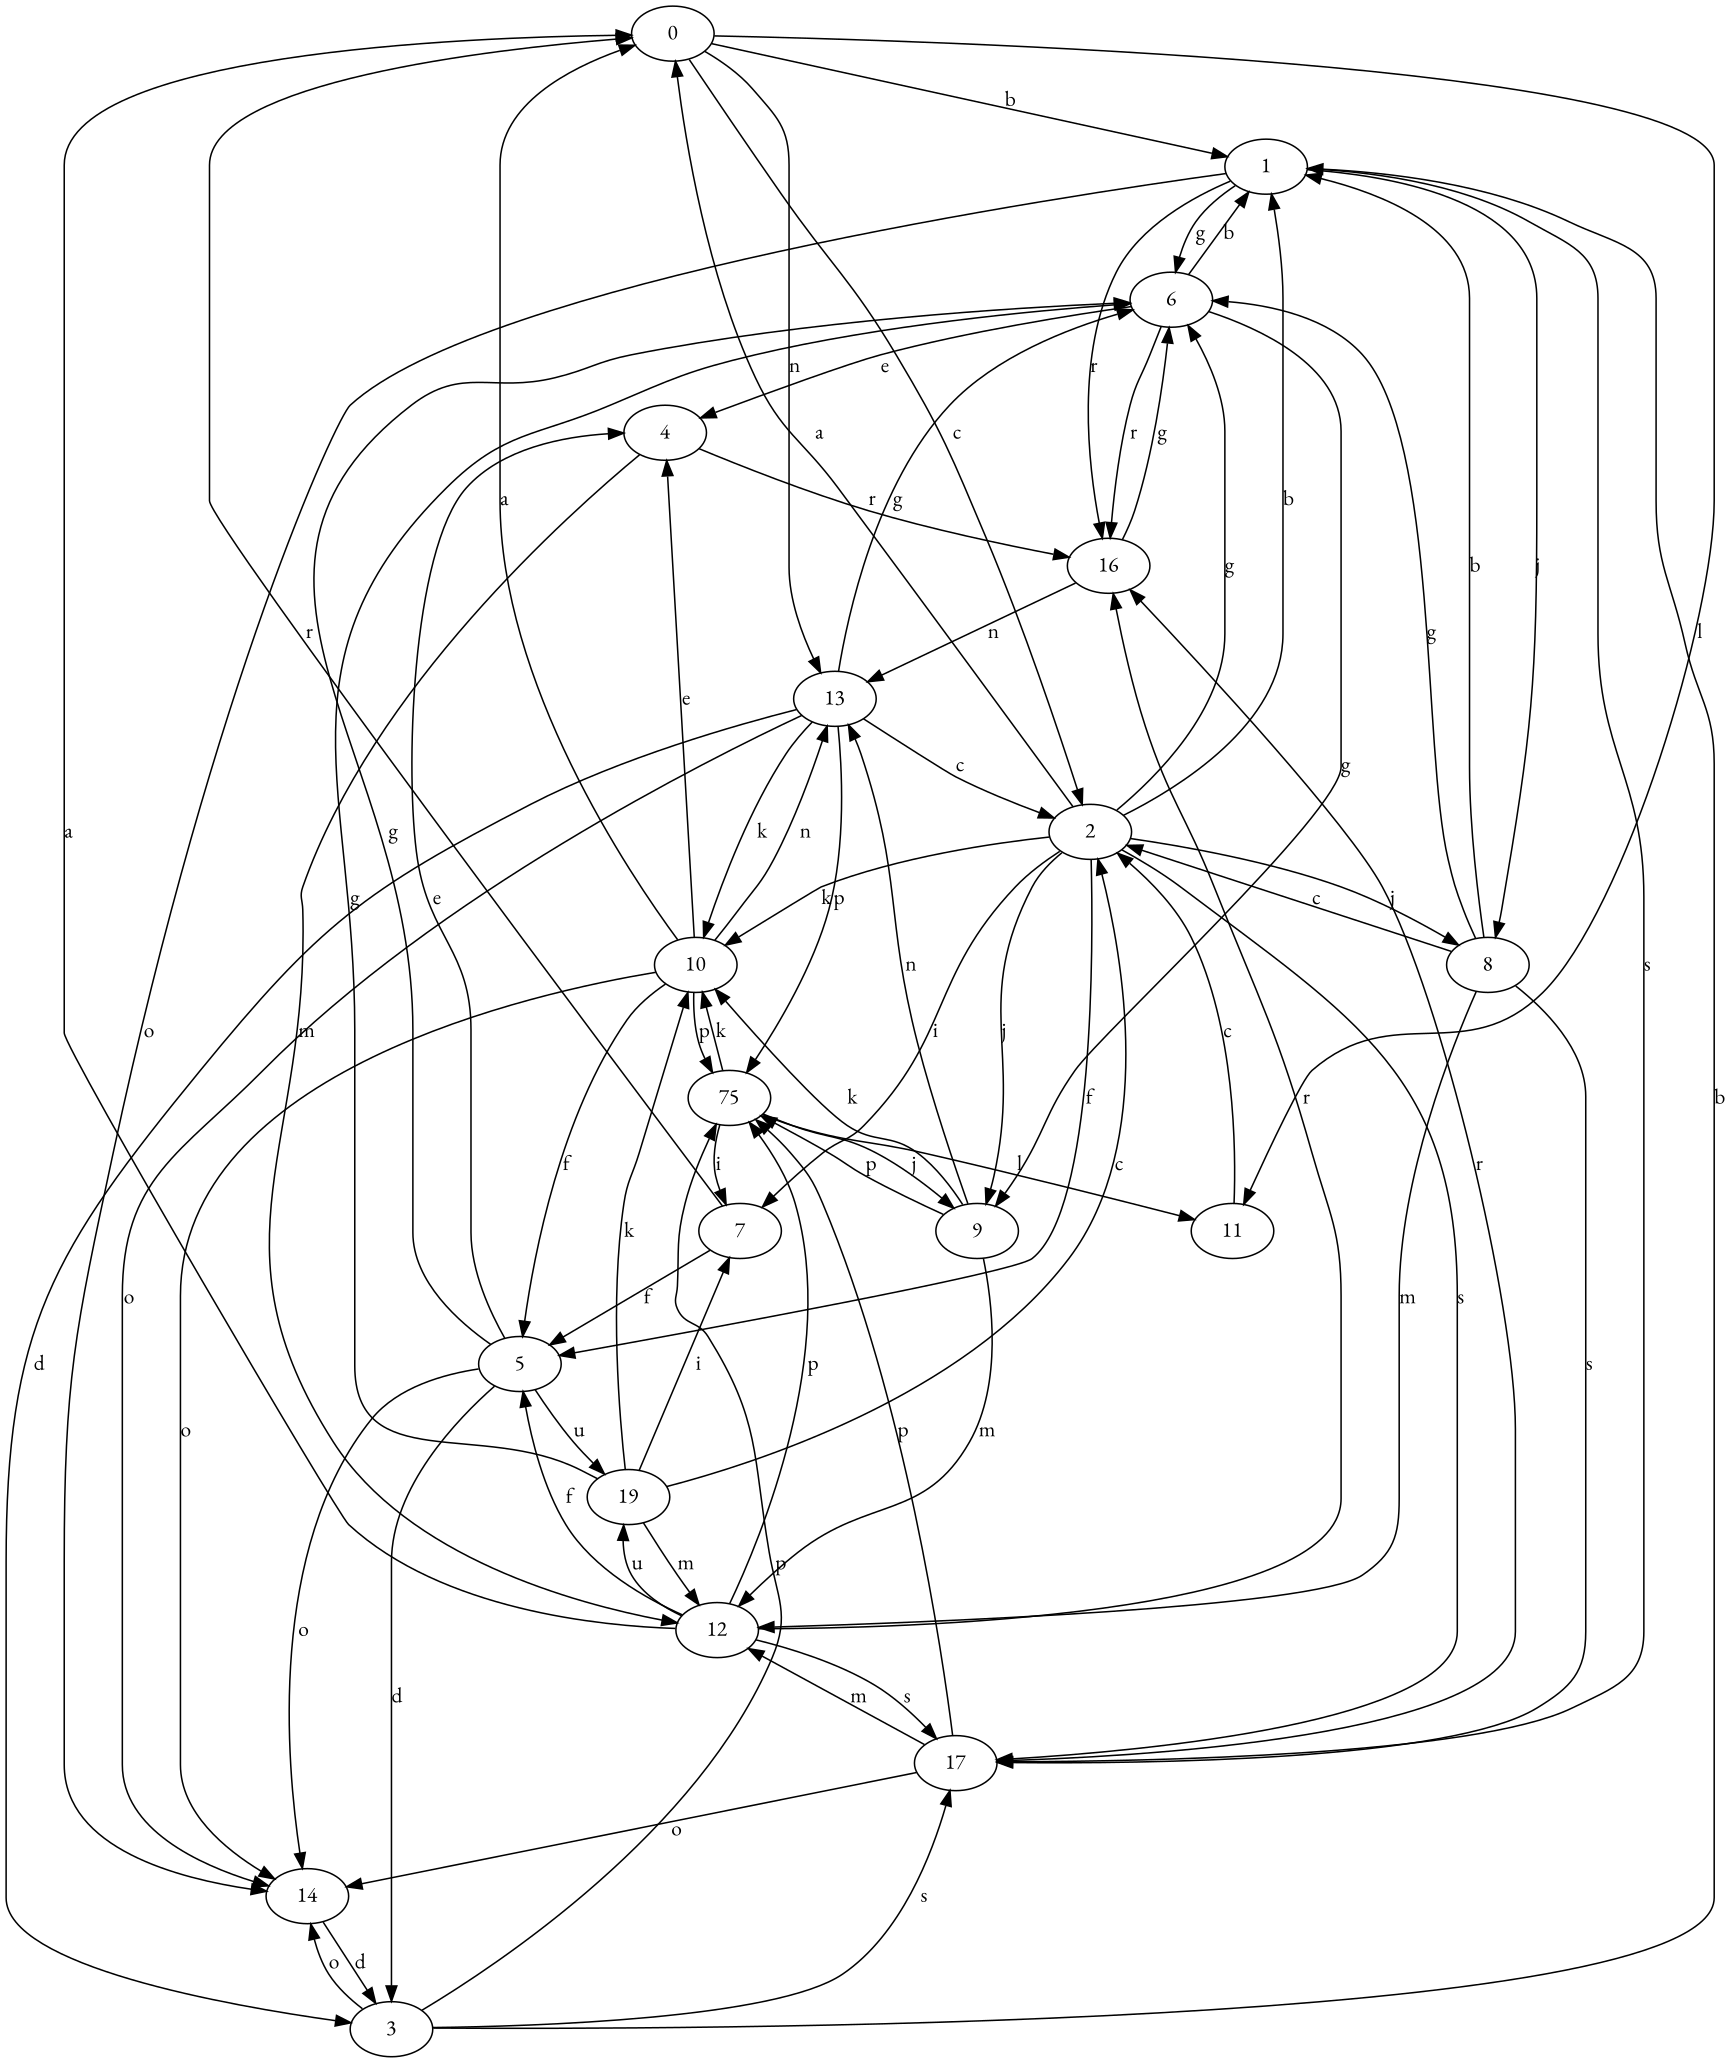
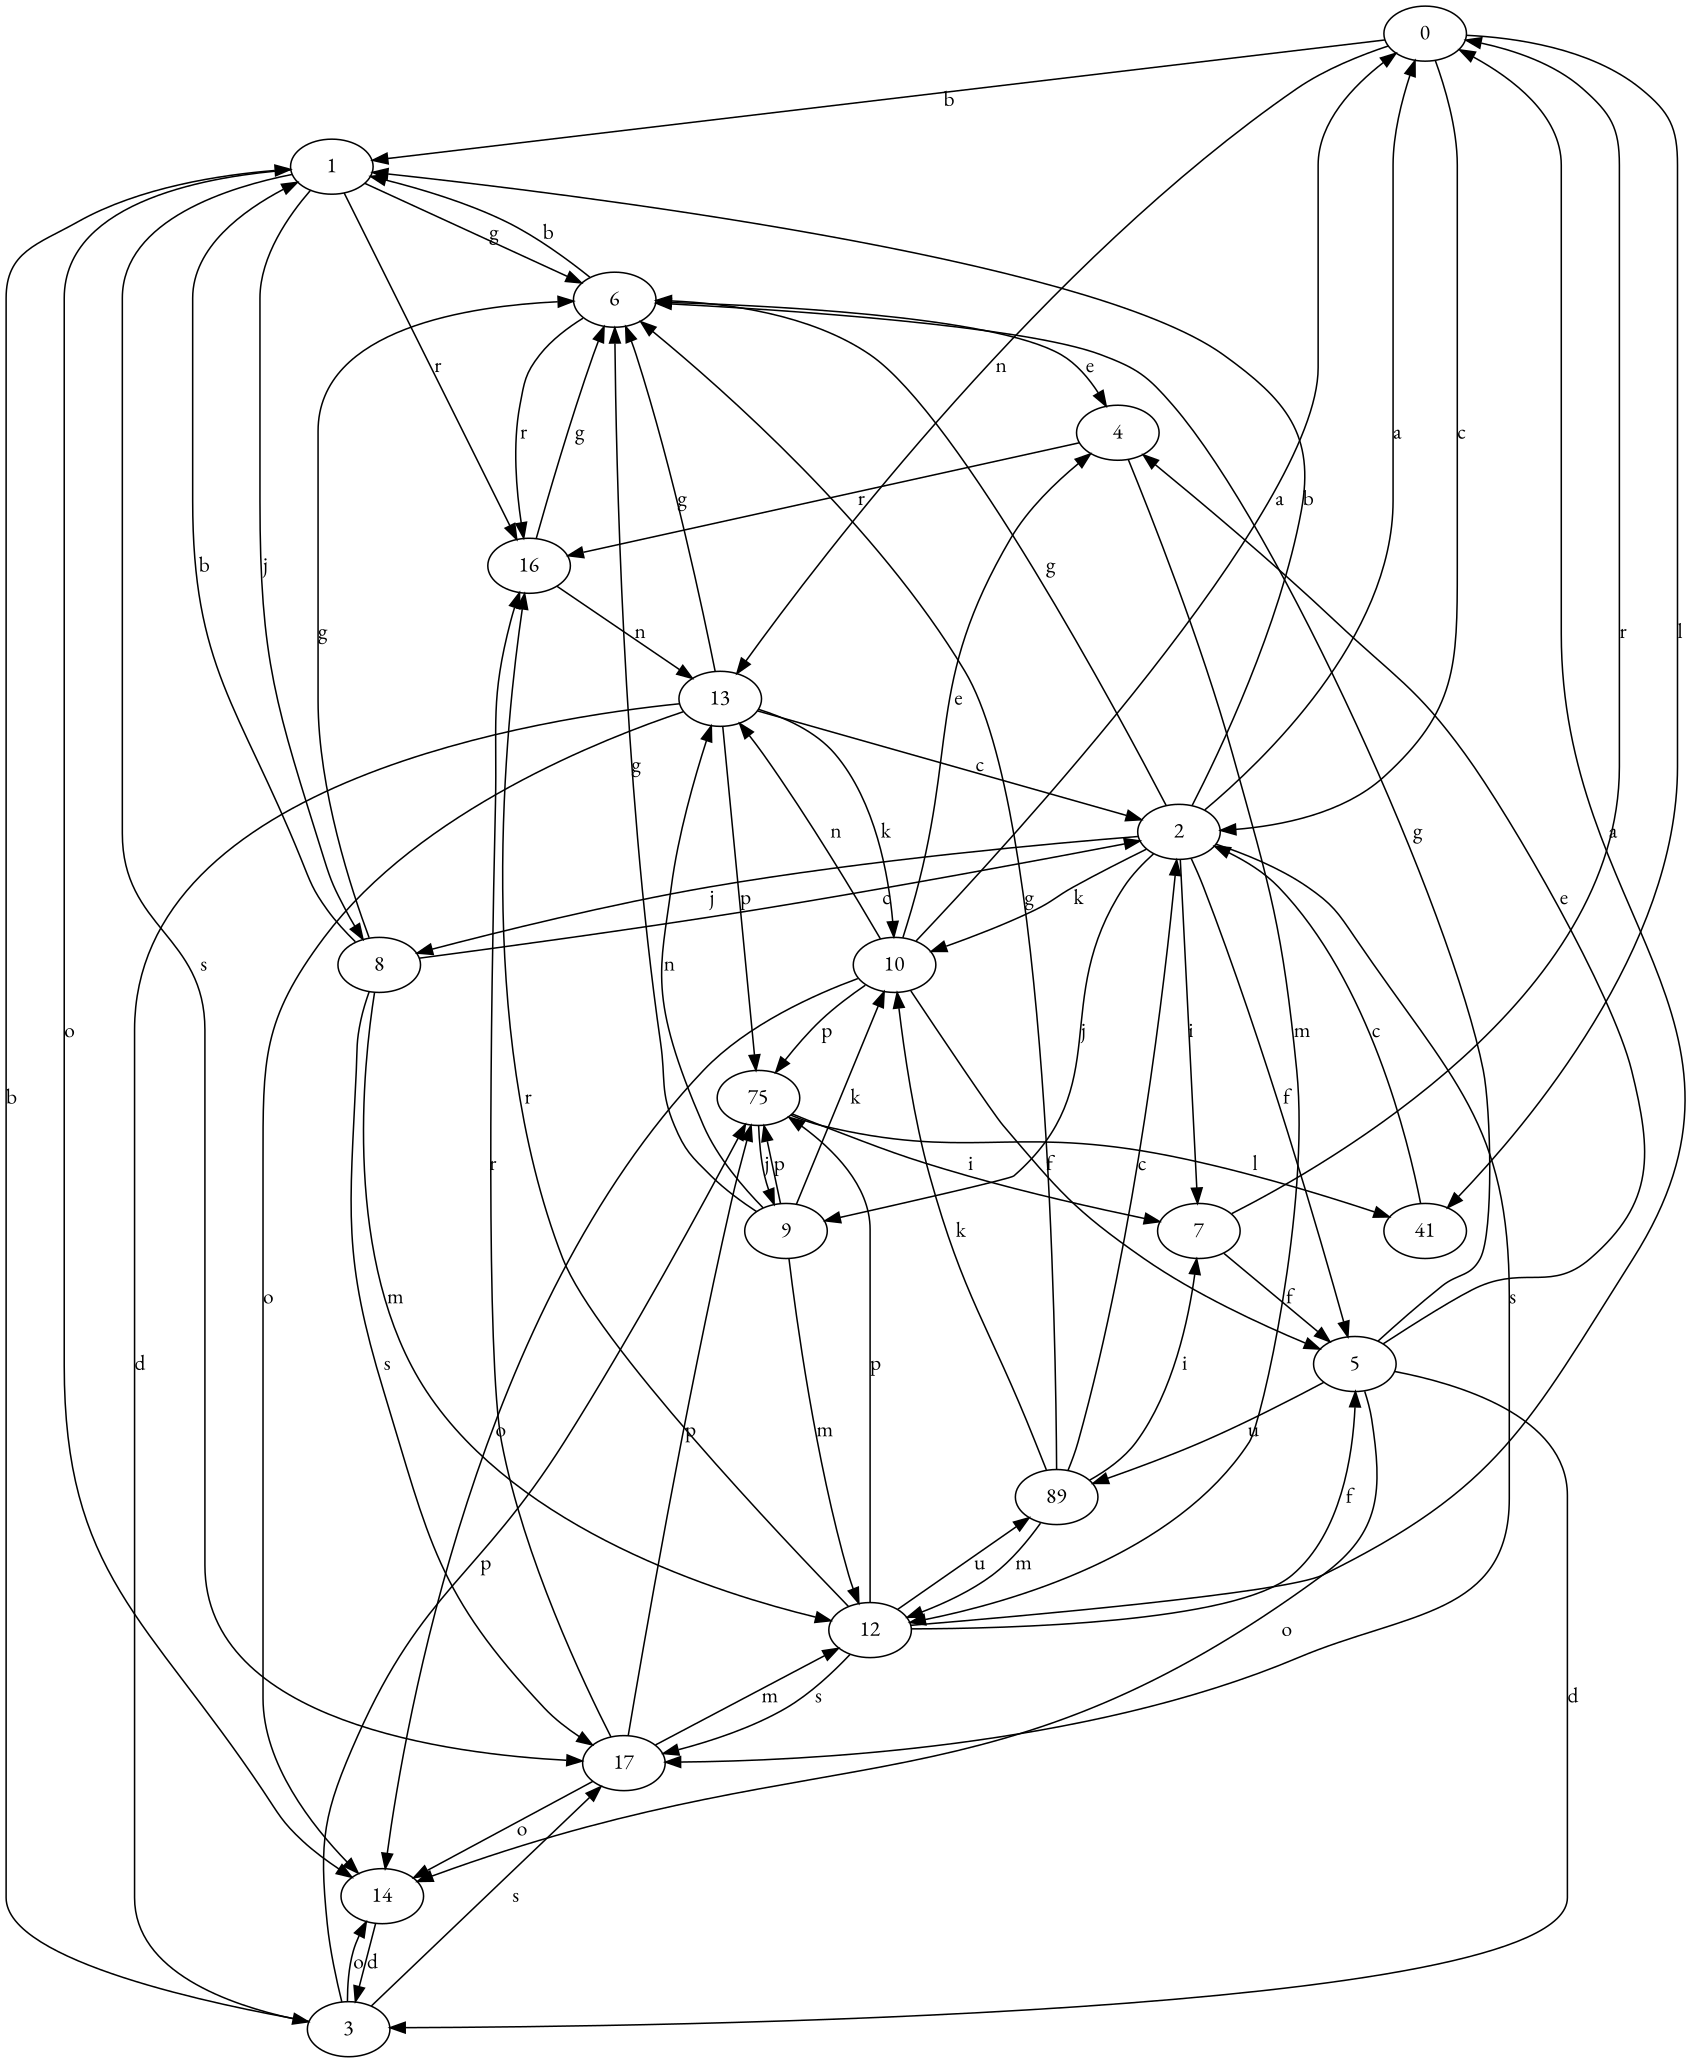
  strict digraph {
    fontname="EB Garamond"
    node [fontname="EB Garamond"]
    edge [fontname="EB Garamond"]
    0
    1
    2
-   11
+   11 [label=41]
    13
    6
    8
    14
    16
    17
    5
    7
    9
    10
    3
    n16 [label=75]
    4
    12
-   19
+   19 [label=89]
    0 -> 1 [label=b]
    0 -> 2 [label=c]
    0 -> 11 [label=l]
    0 -> 13 [label=n]
    1 -> 6 [label=g]
    1 -> 8 [label=j]
    1 -> 14 [label=o]
    1 -> 16 [label=r]
    1 -> 17 [label=s]
    2 -> 0 [label=a]
    2 -> 1 [label=b]
    2 -> 6 [label=g]
    2 -> 8 [label=j]
    2 -> 17 [label=s]
    2 -> 5 [label=f]
    2 -> 7 [label=i]
    2 -> 9 [label=j]
    2 -> 10 [label=k]
    11 -> 2 [label=c]
    13 -> 2 [label=c]
    13 -> 6 [label=g]
    13 -> 14 [label=o]
    13 -> 10 [label=k]
    13 -> 3 [label=d]
    13 -> n16 [label=p]
    6 -> 1 [label=b]
    6 -> 16 [label=r]
    6 -> 4 [label=e]
    8 -> 1 [label=b]
    8 -> 2 [label=c]
    8 -> 6 [label=g]
    8 -> 17 [label=s]
    8 -> 12 [label=m]
    14 -> 3 [label=d]
    16 -> 13 [label=n]
    16 -> 6 [label=g]
    17 -> 14 [label=o]
    17 -> 16 [label=r]
    17 -> n16 [label=p]
    17 -> 12 [label=m]
    5 -> 6 [label=g]
    5 -> 14 [label=o]
    5 -> 3 [label=d]
    5 -> 4 [label=e]
    5 -> 19 [label=u]
    7 -> 0 [label=r]
    7 -> 5 [label=f]
    9 -> 13 [label=n]
-   6 -> 9 [label=g]
+   9 -> 6 [label=g]
    9 -> 10 [label=k]
    9 -> n16 [label=p]
    9 -> 12 [label=m]
    10 -> 0 [label=a]
    10 -> 13 [label=n]
    10 -> 14 [label=o]
    10 -> 5 [label=f]
    10 -> n16 [label=p]
    10 -> 4 [label=e]
    3 -> 1 [label=b]
    3 -> 14 [label=o]
    3 -> 17 [label=s]
    3 -> n16 [label=p]
    n16 -> 11 [label=l]
    n16 -> 7 [label=i]
    n16 -> 9 [label=j]
-   n16 -> 10 [label=k]
    4 -> 16 [label=r]
    4 -> 12 [label=m]
    12 -> 0 [label=a]
    12 -> 16 [label=r]
    12 -> 17 [label=s]
    12 -> 5 [label=f]
    12 -> n16 [label=p]
    12 -> 19 [label=u]
    19 -> 2 [label=c]
    19 -> 6 [label=g]
    19 -> 7 [label=i]
    19 -> 10 [label=k]
    19 -> 12 [label=m]
  }
